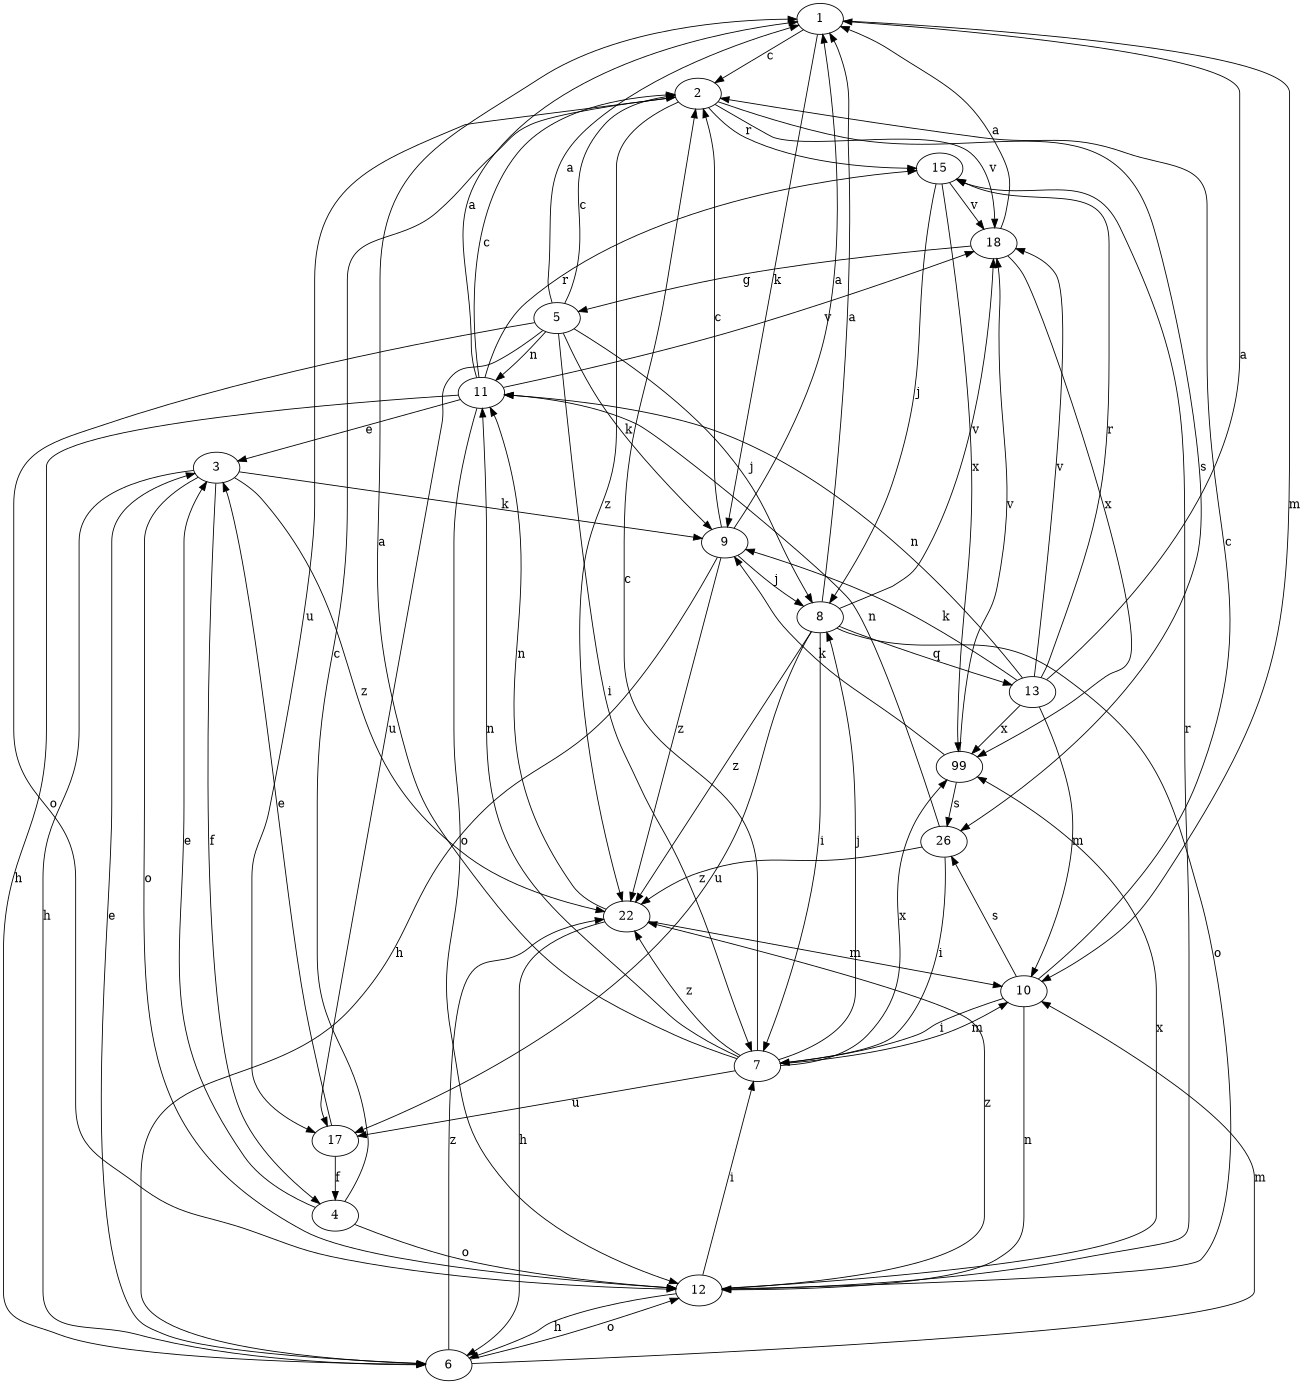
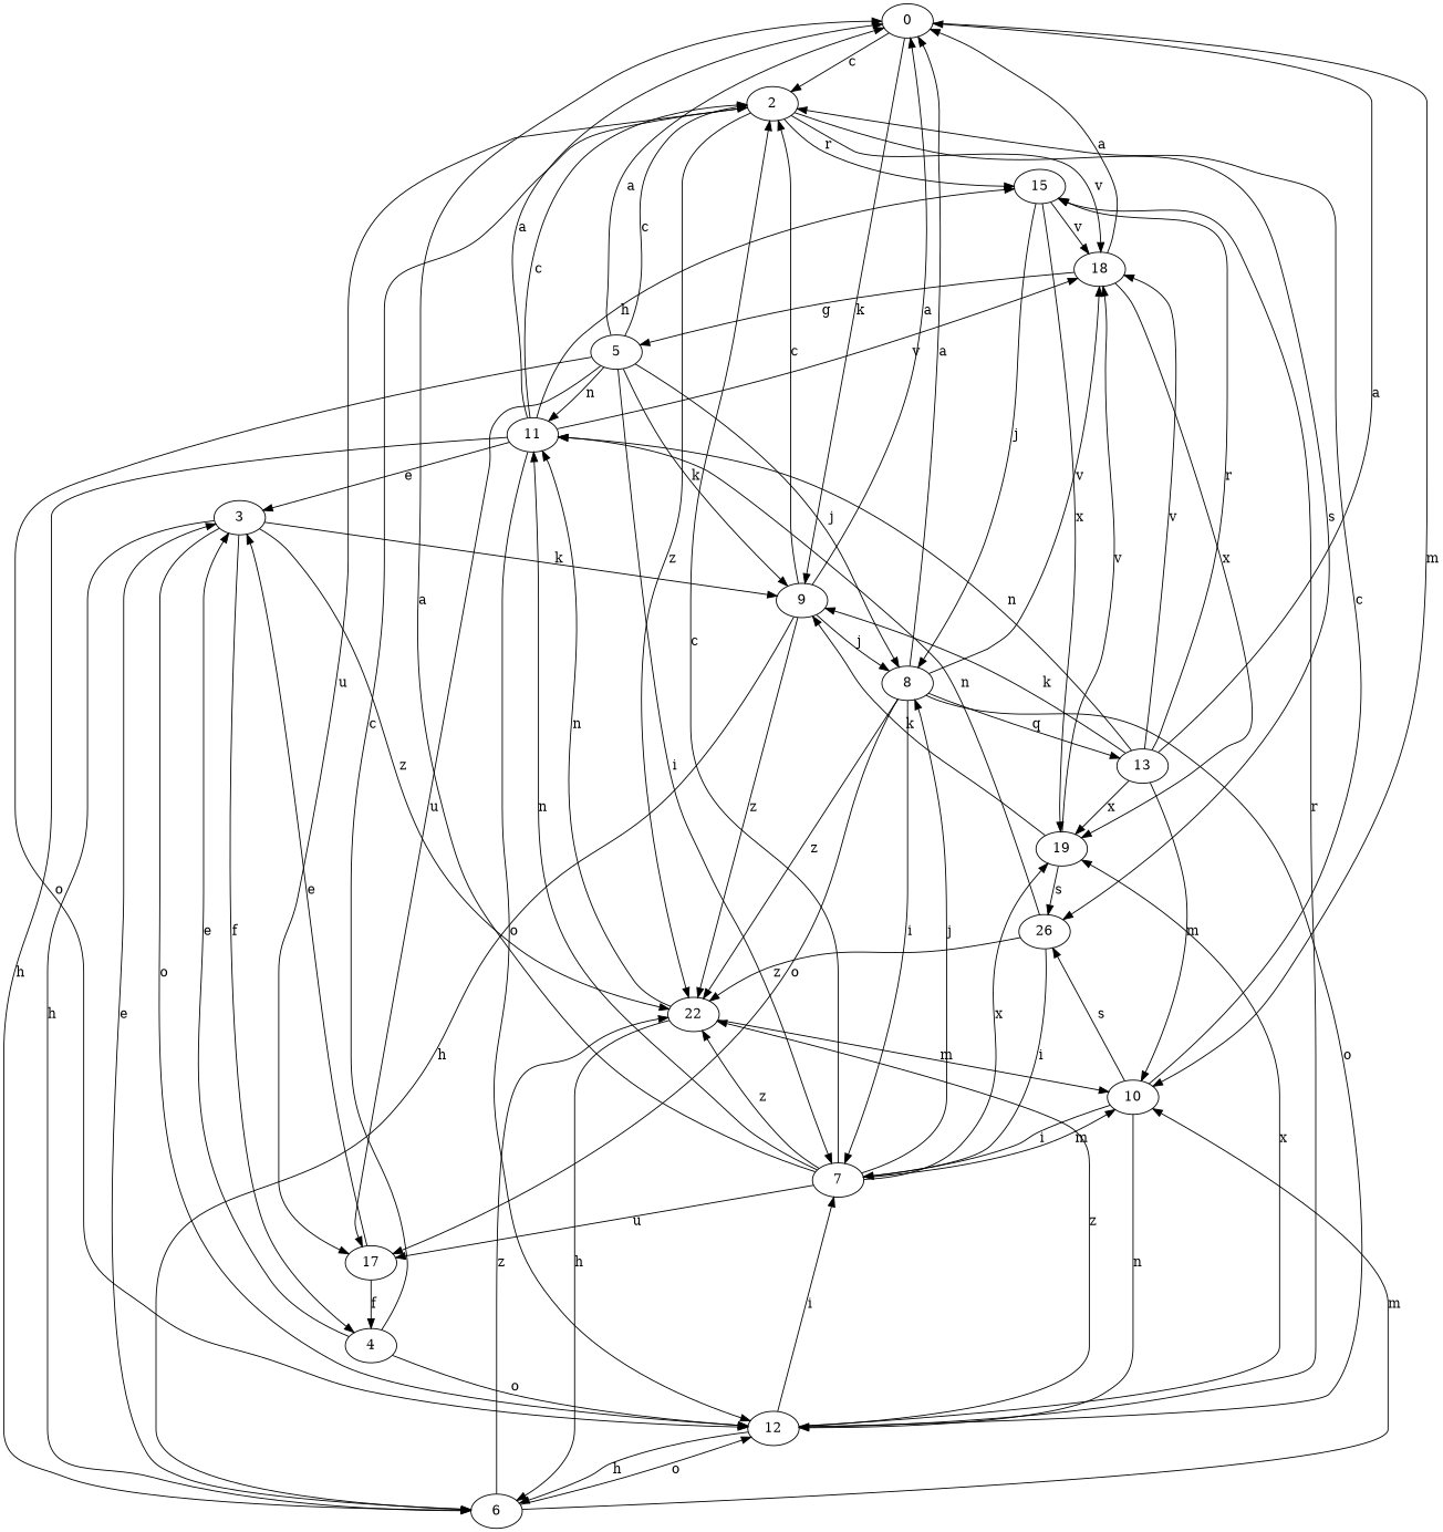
  strict digraph {
-   0 [label=1]
+   0
    2
    9
    10
    15
    n6 [label=26]
    17
    18
    22
    6
    8
    12
    7
-   19 [label=99]
+   19
    11
    3
    4
    5
    13
    0 -> 2 [label=c]
    0 -> 9 [label=k]
    0 -> 10 [label=m]
    2 -> 15 [label=r]
    2 -> n6 [label=s]
    2 -> 17 [label=u]
    2 -> 18 [label=v]
    2 -> 22 [label=z]
    9 -> 0 [label=a]
    9 -> 2 [label=c]
    9 -> 22 [label=z]
    9 -> 6 [label=h]
    9 -> 8 [label=j]
    10 -> 2 [label=c]
    10 -> n6 [label=s]
    10 -> 12 [label=n]
    10 -> 7 [label=i]
    15 -> 18 [label=v]
    15 -> 8 [label=j]
    15 -> 19 [label=x]
    n6 -> 22 [label=z]
    n6 -> 7 [label=i]
    n6 -> 11 [label=n]
    17 -> 3 [label=e]
    17 -> 4 [label=f]
    18 -> 0 [label=a]
    18 -> 19 [label=x]
    18 -> 5 [label=g]
    22 -> 10 [label=m]
    22 -> 6 [label=h]
    22 -> 11 [label=n]
    6 -> 10 [label=m]
    6 -> 22 [label=z]
    6 -> 12 [label=o]
    6 -> 3 [label=e]
    8 -> 0 [label=a]
-   8 -> 17 [label=u]
+   8 -> 17 [label=o]
    8 -> 18 [label=v]
    8 -> 22 [label=z]
    8 -> 12 [label=o]
    8 -> 7 [label=i]
    8 -> 13 [label=q]
    12 -> 15 [label=r]
    12 -> 22 [label=z]
    12 -> 6 [label=h]
    12 -> 7 [label=i]
    12 -> 19 [label=x]
    7 -> 0 [label=a]
    7 -> 2 [label=c]
    7 -> 10 [label=m]
    7 -> 17 [label=u]
    7 -> 22 [label=z]
    7 -> 8 [label=j]
    7 -> 19 [label=x]
    7 -> 11 [label=n]
    19 -> 9 [label=k]
    19 -> n6 [label=s]
    19 -> 18 [label=v]
    11 -> 0 [label=a]
    11 -> 2 [label=c]
-   11 -> 15 [label=r]
+   11 -> 15 [label=h]
    11 -> 18 [label=v]
    11 -> 6 [label=h]
    11 -> 12 [label=o]
    11 -> 3 [label=e]
    3 -> 9 [label=k]
    3 -> 22 [label=z]
    3 -> 6 [label=h]
    3 -> 12 [label=o]
    3 -> 4 [label=f]
    4 -> 2 [label=c]
    4 -> 12 [label=o]
    4 -> 3 [label=e]
    5 -> 0 [label=a]
    5 -> 2 [label=c]
    5 -> 9 [label=k]
    5 -> 17 [label=u]
    5 -> 8 [label=j]
    5 -> 12 [label=o]
    5 -> 7 [label=i]
    5 -> 11 [label=n]
    13 -> 0 [label=a]
    13 -> 9 [label=k]
    13 -> 10 [label=m]
    13 -> 15 [label=r]
    13 -> 18 [label=v]
    13 -> 19 [label=x]
    13 -> 11 [label=n]
  }
